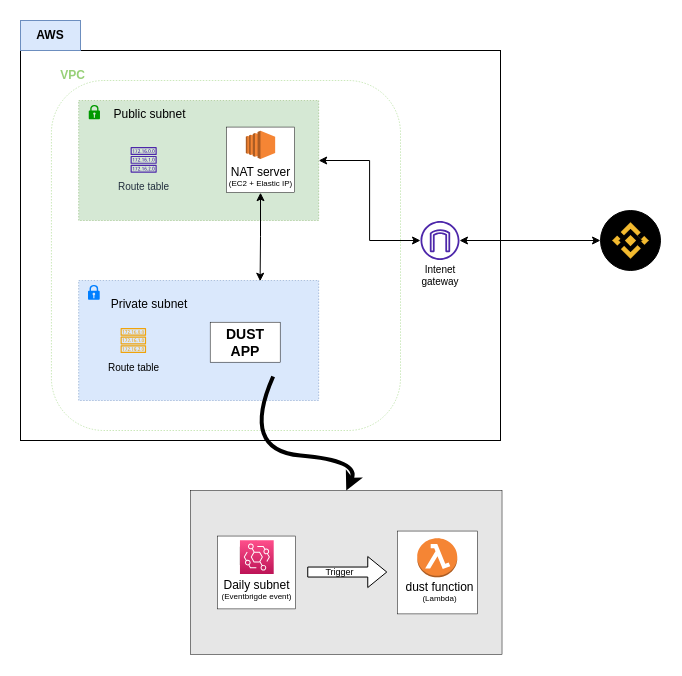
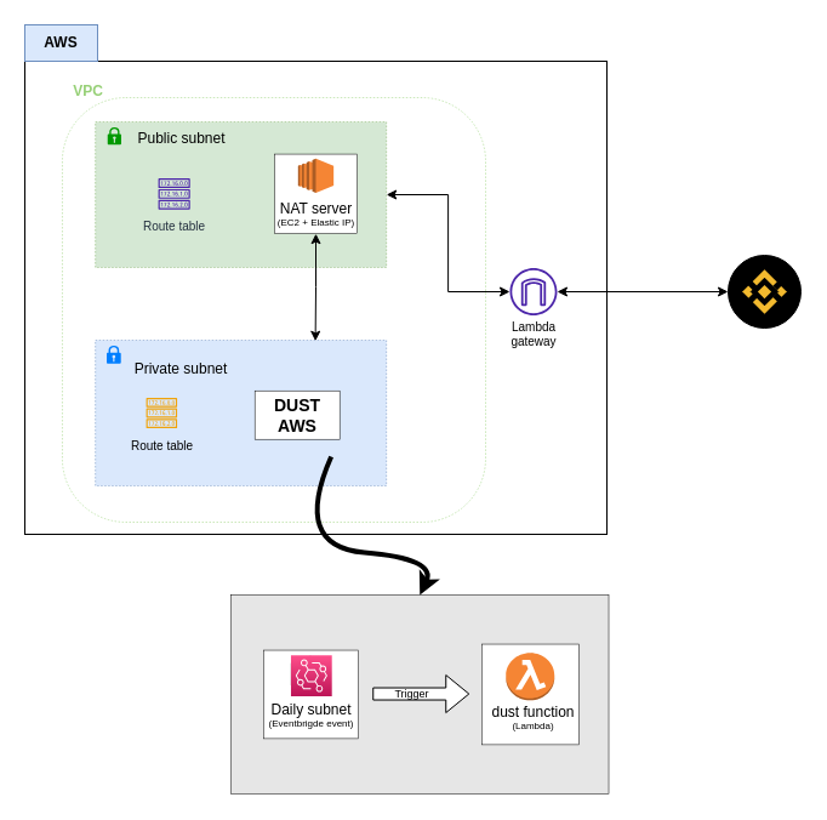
  <mxCell id="0" />
  <mxCell id="1" parent="0" />
  <mxCell id="2" value="" style="group" vertex="1" connectable="0" parent="1"><mxGeometry x="20" y="20" width="518" height="420" as="geometry" /></mxCell>
  <mxCell id="3" value="" style="rounded=0;whiteSpace=wrap;html=1;" vertex="1" parent="2"><mxGeometry y="30" width="480" height="390" as="geometry" /></mxCell>
  <mxCell id="4" value="&lt;b&gt;AWS&lt;/b&gt;" style="text;html=1;strokeColor=#6c8ebf;fillColor=#dae8fc;align=center;verticalAlign=middle;whiteSpace=wrap;rounded=0;" vertex="1" parent="2"><mxGeometry width="60" height="30" as="geometry" /></mxCell>
  <mxCell id="5" style="edgeStyle=orthogonalEdgeStyle;rounded=0;orthogonalLoop=1;jettySize=auto;html=1;fontSize=14;fontColor=#000000;startArrow=classic;startFill=1;strokeWidth=1;entryX=1;entryY=0.5;entryDx=0;entryDy=0;" edge="1" parent="2" source="6" target="11"><mxGeometry relative="1" as="geometry" /></mxCell>
  <mxCell id="6" value="" style="sketch=0;outlineConnect=0;fontColor=#232F3E;gradientColor=none;fillColor=#4D27AA;strokeColor=none;dashed=0;verticalLabelPosition=bottom;verticalAlign=top;align=center;html=1;fontSize=12;fontStyle=0;aspect=fixed;pointerEvents=1;shape=mxgraph.aws4.internet_gateway;" vertex="1" parent="2"><mxGeometry x="400" y="200.5" width="39" height="39" as="geometry" /></mxCell>
  <mxCell id="7" value="" style="group" vertex="1" connectable="0" parent="2"><mxGeometry x="20" y="40" width="360" height="370" as="geometry" /></mxCell>
  <mxCell id="8" value="" style="rounded=1;whiteSpace=wrap;html=1;strokeColor=#97D077;fillColor=none;dashed=1;strokeWidth=0.5;" vertex="1" parent="7"><mxGeometry x="10.909" y="20" width="349.091" height="350" as="geometry" /></mxCell>
  <mxCell id="9" value="&lt;b&gt;VPC&lt;/b&gt;" style="text;html=1;strokeColor=none;fillColor=none;align=center;verticalAlign=middle;whiteSpace=wrap;rounded=0;dashed=1;fontColor=#97D077;" vertex="1" parent="7"><mxGeometry width="65.455" height="30" as="geometry" /></mxCell>
  <mxCell id="10" value="" style="group" vertex="1" connectable="0" parent="7"><mxGeometry x="38.18" y="40" width="271.82" height="120" as="geometry" /></mxCell>
  <mxCell id="11" value="" style="rounded=0;whiteSpace=wrap;html=1;dashed=1;strokeColor=#82b366;strokeWidth=0.5;fillColor=#d5e8d4;" vertex="1" parent="10"><mxGeometry width="240" height="120" as="geometry" /></mxCell>
  <mxCell id="12" value="Public subnet" style="text;html=1;strokeColor=none;fillColor=none;align=center;verticalAlign=middle;whiteSpace=wrap;rounded=0;dashed=1;fontColor=#000000;" vertex="1" parent="10"><mxGeometry x="26.175" y="0.857" width="90.607" height="25.714" as="geometry" /></mxCell>
  <mxCell id="13" value="" style="sketch=0;aspect=fixed;pointerEvents=1;shadow=0;dashed=0;html=1;strokeColor=none;labelPosition=center;verticalLabelPosition=bottom;verticalAlign=top;align=center;fillColor=#009900;shape=mxgraph.mscae.enterprise.lock;rounded=1;fontColor=#000000;" vertex="1" parent="10"><mxGeometry x="10.067" y="4.286" width="11.225" height="14.392" as="geometry" /></mxCell>
  <mxCell id="14" value="" style="group" vertex="1" connectable="0" parent="10"><mxGeometry x="147.62" y="26.57" width="68.4" height="65.62" as="geometry" /></mxCell>
  <mxCell id="15" value="" style="group" vertex="1" connectable="0" parent="14"><mxGeometry width="68.4" height="65.62" as="geometry" /></mxCell>
  <mxCell id="16" value="" style="group" vertex="1" connectable="0" parent="15"><mxGeometry width="68.4" height="65.62" as="geometry" /></mxCell>
  <mxCell id="17" value="" style="rounded=0;whiteSpace=wrap;html=1;fontSize=8;strokeWidth=0.5;" vertex="1" parent="16"><mxGeometry width="68.4" height="65.62" as="geometry" /></mxCell>
  <mxCell id="18" value="&lt;div&gt;NAT server&lt;/div&gt;&lt;div style=&quot;font-size: 8px;&quot;&gt;&lt;font style=&quot;font-size: 8px;&quot;&gt;(EC2 + Elastic IP)&lt;br&gt;&lt;/font&gt;&lt;/div&gt;&lt;div style=&quot;font-size: 8px;&quot;&gt;&lt;br&gt;&lt;/div&gt;" style="outlineConnect=0;dashed=0;verticalLabelPosition=bottom;verticalAlign=top;align=center;html=1;shape=mxgraph.aws3.ec2;fillColor=#F58534;gradientColor=none;rounded=1;fontColor=#000000;strokeColor=#97D077;strokeWidth=0.5;" vertex="1" parent="16"><mxGeometry x="19.543" y="3.75" width="29.314" height="28.123" as="geometry" /></mxCell>
  <mxCell id="19" value="&lt;font style=&quot;font-size: 10px;&quot;&gt;Route table&lt;/font&gt;" style="sketch=0;outlineConnect=0;fontColor=#232F3E;gradientColor=none;fillColor=#4D27AA;strokeColor=none;dashed=0;verticalLabelPosition=bottom;verticalAlign=top;align=center;html=1;fontSize=12;fontStyle=0;aspect=fixed;pointerEvents=1;shape=mxgraph.aws4.route_table;rounded=1;" vertex="1" parent="10"><mxGeometry x="51.82" y="46.57" width="26.3" height="25.62" as="geometry" /></mxCell>
  <mxCell id="20" value="" style="group" vertex="1" connectable="0" parent="7"><mxGeometry x="38.18" y="220" width="251.82" height="120" as="geometry" /></mxCell>
  <mxCell id="21" value="" style="rounded=0;whiteSpace=wrap;html=1;dashed=1;strokeColor=#6c8ebf;strokeWidth=0.5;fillColor=#dae8fc;" vertex="1" parent="20"><mxGeometry width="240" height="120" as="geometry" /></mxCell>
  <mxCell id="22" value="Private subnet" style="text;html=1;strokeColor=none;fillColor=none;align=center;verticalAlign=middle;whiteSpace=wrap;rounded=0;dashed=1;fontColor=#000000;" vertex="1" parent="20"><mxGeometry x="29.249" y="10.857" width="83.94" height="25.714" as="geometry" /></mxCell>
  <mxCell id="23" value="" style="sketch=0;aspect=fixed;pointerEvents=1;shadow=0;dashed=0;html=1;strokeColor=none;labelPosition=center;verticalLabelPosition=bottom;verticalAlign=top;align=center;fillColor=#007FFF;shape=mxgraph.mscae.enterprise.lock;rounded=1;fontColor=#000000;" vertex="1" parent="20"><mxGeometry x="9.327" y="4.286" width="11.699" height="14.999" as="geometry" /></mxCell>
  <mxCell id="24" value="" style="group" vertex="1" connectable="0" parent="20"><mxGeometry x="121.247" y="36" width="90.524" height="76" as="geometry" /></mxCell>
  <mxCell id="25" value="" style="rounded=0;whiteSpace=wrap;html=1;fontSize=8;fontColor=#000000;strokeColor=#000000;strokeWidth=0.5;fillColor=#FFFFFF;" vertex="1" parent="24"><mxGeometry x="10.26" y="5.71" width="70" height="40" as="geometry" /></mxCell>
- <mxCell id="26" value="&lt;b&gt;&lt;font style=&quot;font-size: 14px;&quot;&gt;DUST APP&lt;/font&gt;&lt;/b&gt;" style="text;html=1;strokeColor=none;fillColor=none;align=center;verticalAlign=middle;whiteSpace=wrap;rounded=0;fontSize=8;fontColor=#000000;" vertex="1" parent="24"><mxGeometry x="24.341" y="15.426" width="42.244" height="20.571" as="geometry" /></mxCell>
+ <mxCell id="26" value="&lt;b&gt;&lt;font style=&quot;font-size: 14px;&quot;&gt;DUST AWS&lt;/font&gt;&lt;/b&gt;" style="text;html=1;strokeColor=none;fillColor=none;align=center;verticalAlign=middle;whiteSpace=wrap;rounded=0;fontSize=8;fontColor=#000000;" vertex="1" parent="24"><mxGeometry x="24.341" y="15.426" width="42.244" height="20.571" as="geometry" /></mxCell>
  <mxCell id="27" value="" style="shape=image;html=1;verticalAlign=top;verticalLabelPosition=bottom;labelBackgroundColor=#ffffff;imageAspect=0;aspect=fixed;image=https://cdn4.iconfinder.com/data/icons/essentials-74/24/002_-_Search-128.png;rounded=1;fontSize=9;fontColor=#000000;strokeColor=#000000;strokeWidth=0.5;fillColor=#E6E6E6;" vertex="1" parent="24"><mxGeometry x="66.52" y="36" width="24" height="24" as="geometry" /></mxCell>
  <mxCell id="28" value="&lt;font style=&quot;font-size: 10px;&quot;&gt;Route table&lt;/font&gt;" style="sketch=0;outlineConnect=0;fillColor=#f0a30a;strokeColor=#BD7000;dashed=0;verticalLabelPosition=bottom;verticalAlign=top;align=center;html=1;fontSize=12;fontStyle=0;aspect=fixed;pointerEvents=1;shape=mxgraph.aws4.route_table;rounded=1;fontColor=#000000;" vertex="1" parent="20"><mxGeometry x="41.82" y="47.5" width="25.66" height="25" as="geometry" /></mxCell>
  <mxCell id="29" style="edgeStyle=orthogonalEdgeStyle;rounded=0;orthogonalLoop=1;jettySize=auto;html=1;exitX=0.5;exitY=1;exitDx=0;exitDy=0;entryX=0.756;entryY=0.006;entryDx=0;entryDy=0;entryPerimeter=0;fontSize=14;fontColor=#000000;strokeWidth=1;startArrow=classic;startFill=1;" edge="1" parent="7" source="17" target="21"><mxGeometry relative="1" as="geometry" /></mxCell>
- <mxCell id="30" value="Intenet gateway" style="text;html=1;strokeColor=none;fillColor=none;align=center;verticalAlign=middle;whiteSpace=wrap;rounded=0;fontSize=10;fontColor=#000000;" vertex="1" parent="2"><mxGeometry x="389.5" y="239.5" width="60" height="30" as="geometry" /></mxCell>
+ <mxCell id="30" value="Lambda gateway" style="text;html=1;strokeColor=none;fillColor=none;align=center;verticalAlign=middle;whiteSpace=wrap;rounded=0;fontSize=10;fontColor=#000000;" vertex="1" parent="2"><mxGeometry x="389.5" y="239.5" width="60" height="30" as="geometry" /></mxCell>
  <mxCell id="31" value="" style="group" vertex="1" connectable="0" parent="1"><mxGeometry x="600" y="210" width="60" height="60" as="geometry" /></mxCell>
  <mxCell id="32" value="" style="ellipse;whiteSpace=wrap;html=1;aspect=fixed;strokeColor=#000000;fillColor=#000000;" vertex="1" parent="31"><mxGeometry width="60" height="60" as="geometry" /></mxCell>
  <mxCell id="33" value="" style="group" vertex="1" connectable="0" parent="31"><mxGeometry x="11.25" y="11.25" width="37.5" height="37.5" as="geometry" /></mxCell>
  <mxCell id="34" value="" style="rhombus;whiteSpace=wrap;html=1;strokeColor=#000000;fillColor=#F3BA2F;" vertex="1" parent="33"><mxGeometry width="37.5" height="37.5" as="geometry" /></mxCell>
  <mxCell id="35" value="" style="rhombus;whiteSpace=wrap;html=1;strokeColor=#000000;fillColor=#000000;" vertex="1" parent="33"><mxGeometry x="7.5" y="7.5" width="22.5" height="22.5" as="geometry" /></mxCell>
  <mxCell id="36" value="" style="rhombus;whiteSpace=wrap;html=1;strokeColor=none;fillColor=#F3BA2F;" vertex="1" parent="33"><mxGeometry x="13.125" y="13.125" width="11.25" height="11.25" as="geometry" /></mxCell>
  <mxCell id="37" value="" style="endArrow=none;html=1;rounded=0;strokeWidth=5;" edge="1" parent="33"><mxGeometry width="50" height="50" relative="1" as="geometry"><mxPoint x="3.75" y="29.25" as="sourcePoint" /><mxPoint x="11.25" y="21.75" as="targetPoint" /><Array as="points"><mxPoint x="3.75" y="29.25" /></Array></mxGeometry></mxCell>
  <mxCell id="38" value="" style="endArrow=none;html=1;rounded=0;strokeWidth=5;" edge="1" parent="33"><mxGeometry width="50" height="50" relative="1" as="geometry"><mxPoint x="27.375" y="15.75" as="sourcePoint" /><mxPoint x="34.875" y="8.25" as="targetPoint" /><Array as="points"><mxPoint x="27.375" y="15.75" /></Array></mxGeometry></mxCell>
  <mxCell id="39" value="" style="endArrow=none;html=1;rounded=0;strokeWidth=5;" edge="1" parent="33"><mxGeometry width="50" height="50" relative="1" as="geometry"><mxPoint x="27.375" y="21.375" as="sourcePoint" /><mxPoint x="34.875" y="28.875" as="targetPoint" /></mxGeometry></mxCell>
  <mxCell id="40" value="" style="endArrow=none;html=1;rounded=0;strokeWidth=5;" edge="1" parent="33"><mxGeometry width="50" height="50" relative="1" as="geometry"><mxPoint x="3.375" y="8.25" as="sourcePoint" /><mxPoint x="10.875" y="15.75" as="targetPoint" /></mxGeometry></mxCell>
  <mxCell id="41" style="edgeStyle=orthogonalEdgeStyle;rounded=0;orthogonalLoop=1;jettySize=auto;html=1;exitX=0;exitY=0.5;exitDx=0;exitDy=0;fontSize=14;fontColor=#000000;startArrow=classic;startFill=1;strokeWidth=1;" edge="1" parent="1" source="32" target="6"><mxGeometry relative="1" as="geometry" /></mxCell>
  <mxCell id="42" value="" style="group" vertex="1" connectable="0" parent="1"><mxGeometry x="190" y="490" width="311.52" height="163.93" as="geometry" /></mxCell>
  <mxCell id="43" value="" style="rounded=0;whiteSpace=wrap;html=1;fontSize=10;fontColor=#000000;strokeColor=#000000;strokeWidth=0.5;fillColor=#E6E6E6;" vertex="1" parent="42"><mxGeometry width="311.52" height="163.93" as="geometry" /></mxCell>
  <mxCell id="44" value="" style="group" vertex="1" connectable="0" parent="42"><mxGeometry x="26.76" y="45.54" width="78.48" height="72.86" as="geometry" /></mxCell>
  <mxCell id="45" value="" style="rounded=0;whiteSpace=wrap;html=1;fontSize=8;strokeWidth=0.5;" vertex="1" parent="44"><mxGeometry width="78.48" height="72.86" as="geometry" /></mxCell>
  <mxCell id="46" value="&lt;div&gt;Daily subnet&lt;br&gt;&lt;/div&gt;&lt;div style=&quot;font-size: 8px;&quot;&gt;&lt;font style=&quot;font-size: 8px;&quot;&gt;(Eventbrigde event)&lt;br&gt;&lt;/font&gt;&lt;/div&gt;&lt;div style=&quot;font-size: 8px;&quot;&gt;&lt;br&gt;&lt;/div&gt;" style="outlineConnect=0;dashed=0;verticalLabelPosition=bottom;verticalAlign=top;align=center;html=1;shape=mxgraph.aws3.ec2;fillColor=#FFFFFF;gradientColor=none;rounded=1;fontColor=#000000;strokeColor=#97D077;strokeWidth=0.5;" vertex="1" parent="44"><mxGeometry x="22.423" y="4.163" width="33.634" height="31.226" as="geometry" /></mxCell>
  <mxCell id="47" value="" style="sketch=0;points=[[0,0,0],[0.25,0,0],[0.5,0,0],[0.75,0,0],[1,0,0],[0,1,0],[0.25,1,0],[0.5,1,0],[0.75,1,0],[1,1,0],[0,0.25,0],[0,0.5,0],[0,0.75,0],[1,0.25,0],[1,0.5,0],[1,0.75,0]];outlineConnect=0;fontColor=#232F3E;gradientColor=#FF4F8B;gradientDirection=north;fillColor=#BC1356;strokeColor=#ffffff;dashed=0;verticalLabelPosition=bottom;verticalAlign=top;align=center;html=1;fontSize=12;fontStyle=0;aspect=fixed;shape=mxgraph.aws4.resourceIcon;resIcon=mxgraph.aws4.eventbridge;rounded=1;" vertex="1" parent="44"><mxGeometry x="22.698" y="4.163" width="33.75" height="33.75" as="geometry" /></mxCell>
  <mxCell id="48" value="" style="group" vertex="1" connectable="0" parent="42"><mxGeometry x="206.76" y="40.54" width="80" height="82.86" as="geometry" /></mxCell>
  <mxCell id="49" value="" style="rounded=0;whiteSpace=wrap;html=1;fontSize=8;strokeWidth=0.5;" vertex="1" parent="48"><mxGeometry width="80" height="82.86" as="geometry" /></mxCell>
  <mxCell id="50" value="&lt;div&gt;dust function&lt;br&gt;&lt;/div&gt;&lt;div style=&quot;font-size: 8px;&quot;&gt;&lt;font style=&quot;font-size: 8px;&quot;&gt;(Lambda)&lt;br&gt;&lt;/font&gt;&lt;/div&gt;&lt;div style=&quot;font-size: 8px;&quot;&gt;&lt;br&gt;&lt;/div&gt;" style="outlineConnect=0;dashed=0;verticalLabelPosition=bottom;verticalAlign=top;align=center;html=1;shape=mxgraph.aws3.ec2;fillColor=#FFFFFF;gradientColor=none;rounded=1;fontColor=#000000;strokeColor=#97D077;strokeWidth=0.5;" vertex="1" parent="48"><mxGeometry x="24.857" y="7.252" width="34.286" height="35.511" as="geometry" /></mxCell>
  <mxCell id="51" value="" style="outlineConnect=0;dashed=0;verticalLabelPosition=bottom;verticalAlign=top;align=center;html=1;shape=mxgraph.aws3.lambda_function;fillColor=#F58534;gradientColor=none;rounded=1;fontSize=8;fontColor=#000000;strokeColor=#97D077;strokeWidth=0.5;" vertex="1" parent="48"><mxGeometry x="20.0" y="7.253" width="40" height="39.058" as="geometry" /></mxCell>
  <mxCell id="52" value="" style="shape=flexArrow;endArrow=classic;html=1;rounded=0;fontSize=10;fontColor=#000000;strokeWidth=1;fillColor=default;" edge="1" parent="42"><mxGeometry width="50" height="50" relative="1" as="geometry"><mxPoint x="116.76" y="81.54" as="sourcePoint" /><mxPoint x="196.76" y="81.54" as="targetPoint" /></mxGeometry></mxCell>
  <mxCell id="53" value="Trigger" style="edgeLabel;html=1;align=center;verticalAlign=middle;resizable=0;points=[];fontSize=9;fontColor=#000000;labelBackgroundColor=none;" vertex="1" connectable="0" parent="52"><mxGeometry x="-0.214" y="-1" relative="1" as="geometry"><mxPoint x="1" y="-1" as="offset" /></mxGeometry></mxCell>
  <mxCell id="54" value="" style="curved=1;endArrow=classic;html=1;rounded=0;fontSize=9;fontColor=#000000;strokeWidth=4;fillColor=default;entryX=0.5;entryY=0;entryDx=0;entryDy=0;" edge="1" parent="1" source="27" target="43"><mxGeometry width="50" height="50" relative="1" as="geometry"><mxPoint x="360" y="510" as="sourcePoint" /><mxPoint x="410" y="460" as="targetPoint" /><Array as="points"><mxPoint x="240" y="450" /><mxPoint x="360" y="460" /></Array></mxGeometry></mxCell>
